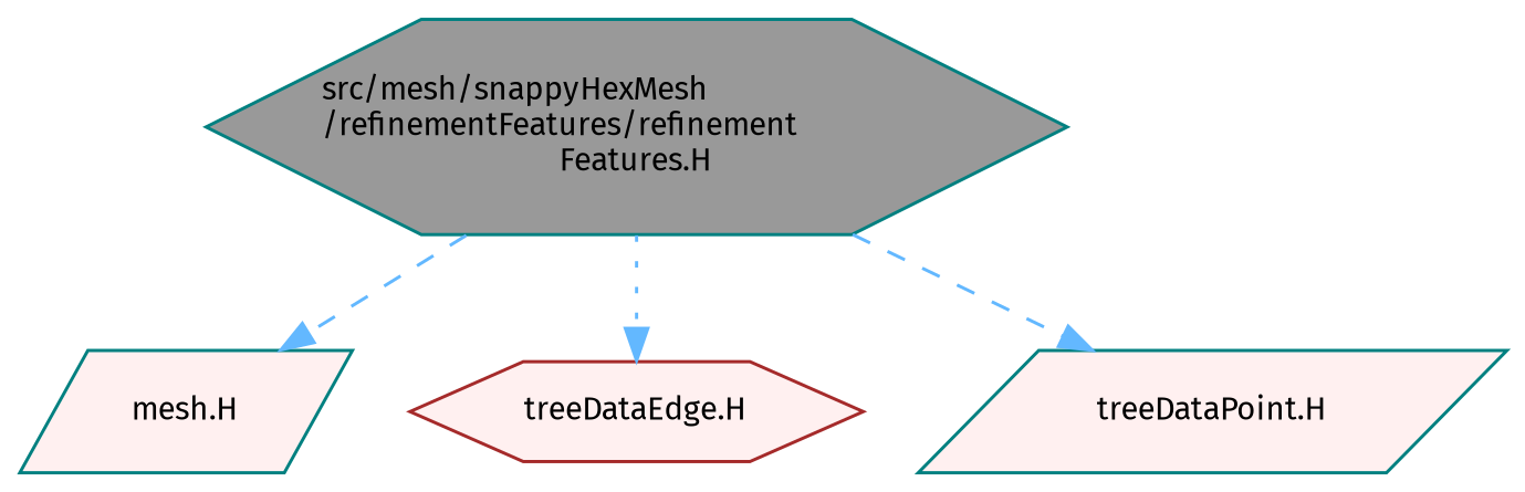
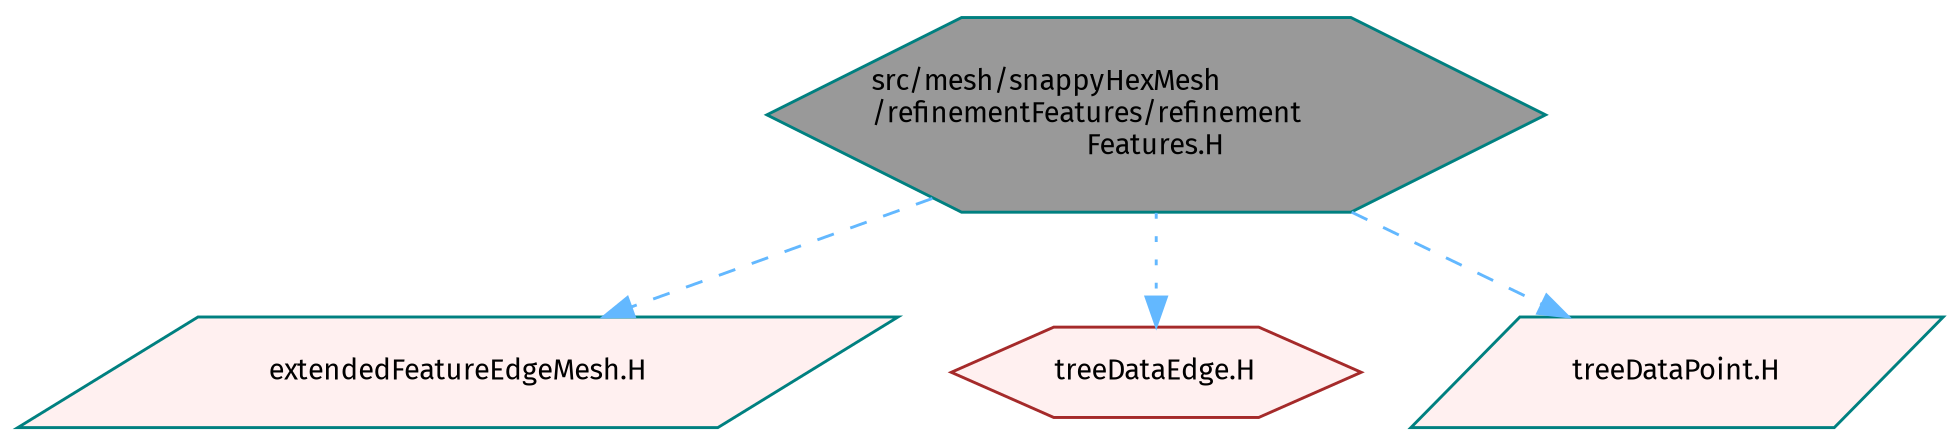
  digraph {
    fontname="Fira Sans"
    node [color=teal fillcolor="#FFF0F0" fontname="Fira Sans" fontsize=10 shape=hexagon style=filled]
    edge [color=steelblue1 fontname="Fira Sans" fontsize=10 labelfontname=Helvetica labelfontsize=10 style=dashed]
    n1 [fillcolor=grey60 fontcolor=black height=0.2 label="src/mesh/snappyHexMesh\l/refinementFeatures/refinement\lFeatures.H" width=0.4]
-   n2 [height=0.2 label="mesh.H" shape=parallelogram width=0.4]
+   n2 [height=0.2 label="extendedFeatureEdgeMesh.H" shape=parallelogram width=0.4]
    n3 [color=brown height=0.2 label="treeDataEdge.H" width=0.4]
    n4 [height=0.2 label="treeDataPoint.H" shape=parallelogram width=0.4]
    n1 -> n2
    n1 -> n3 [style=dotted]
    n1 -> n4
  }
